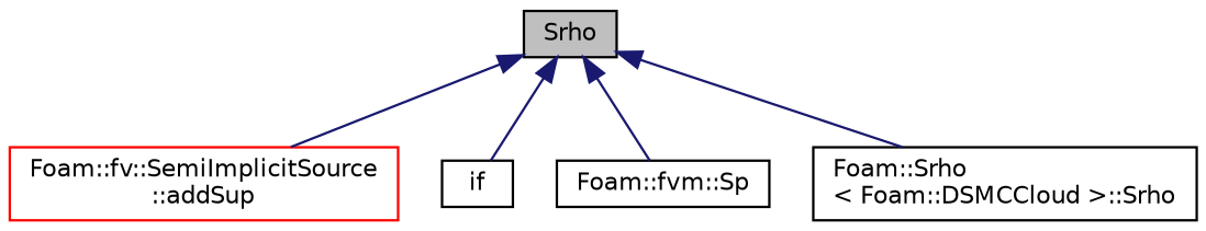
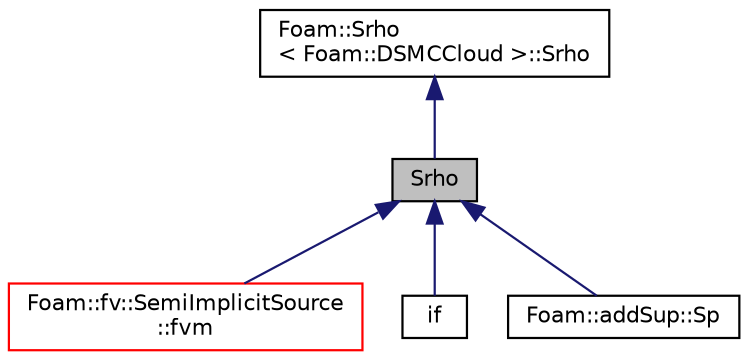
  digraph {
    rankdir=TB
    node [color=black fontname=Helvetica fontsize=10 shape=record]
    edge [color=midnightblue dir=back fontname=Helvetica fontsize=10 labelfontname=Helvetica labelfontsize=10 style=solid]
    n1 [fillcolor=grey75 fontcolor=black height=0.2 label=Srho style=filled width=0.4]
-   n2 [color=red height=0.2 label="Foam::fv::SemiImplicitSource\l::addSup" width=0.4]
+   n2 [color=red height=0.2 label="Foam::fv::SemiImplicitSource\l::fvm" width=0.4]
    n3 [height=0.2 label=if width=0.4]
-   n4 [height=0.2 label="Foam::fvm::Sp" width=0.4]
+   n4 [height=0.2 label="Foam::addSup::Sp" width=0.4]
    n5 [height=0.2 label="Foam::Srho\l\< Foam::DSMCCloud \>::Srho" width=0.4]
    n1 -> n2
    n1 -> n3
    n1 -> n4
-   n1 -> n5
+   n5 -> n1
  }
